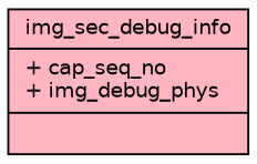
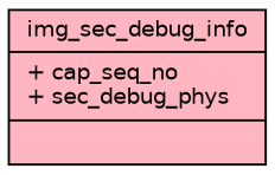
  digraph {
-   n1 [color=black fillcolor=lightpink fontcolor=black fontname=Helvetica fontsize=10 height=0.2 label="{img_sec_debug_info\n|+ cap_seq_no\l+ img_debug_phys\l|}" shape=record style=filled width=0.4]
+   n1 [color=black fillcolor=lightpink fontcolor=black fontname=Helvetica fontsize=10 height=0.2 label="{img_sec_debug_info\n|+ cap_seq_no\l+ sec_debug_phys\l|}" shape=record style=filled width=0.4]
  }
